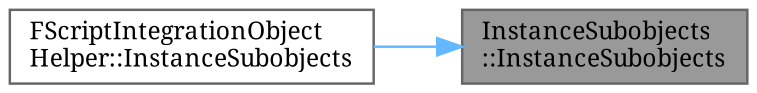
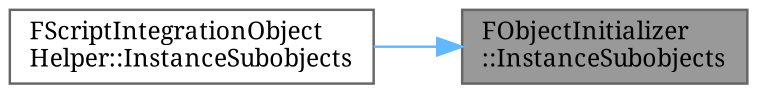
  digraph {
    rankdir=RL
    fontname="Noto Serif"
    node [fontname="Noto Serif" fontsize=10 shape=box style=filled]
-   n1 [color=gray40 fillcolor=grey60 fontcolor=black height=0.2 label="InstanceSubobjects\l::InstanceSubobjects" width=0.4]
+   n1 [color=gray40 fillcolor=grey60 fontcolor=black height=0.2 label="FObjectInitializer\l::InstanceSubobjects" width=0.4]
    n2 [color=grey40 fillcolor=white height=0.2 label="FScriptIntegrationObject\lHelper::InstanceSubobjects" width=0.4]
    n1 -> n2 [color=steelblue1 dir=back fontname="Noto Serif" fontsize=10 labelfontname=Helvetica labelfontsize=10 style=solid]
  }
